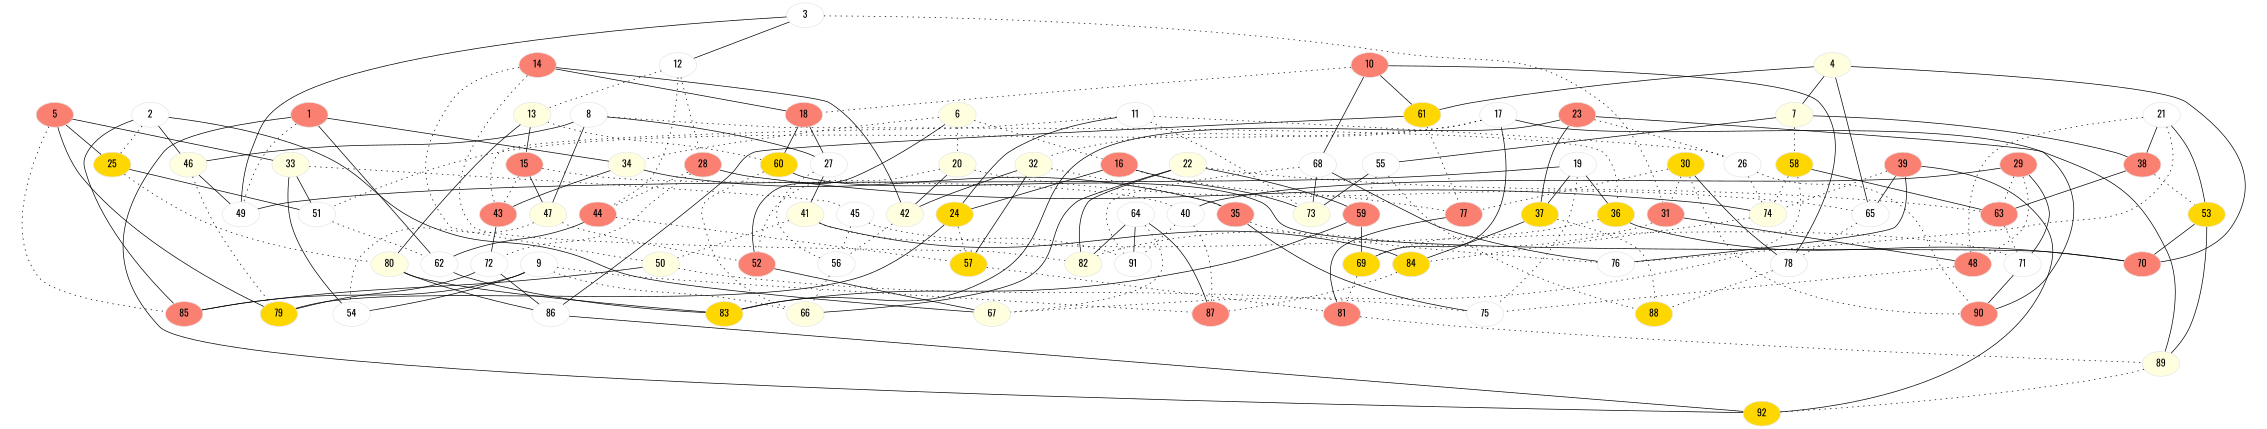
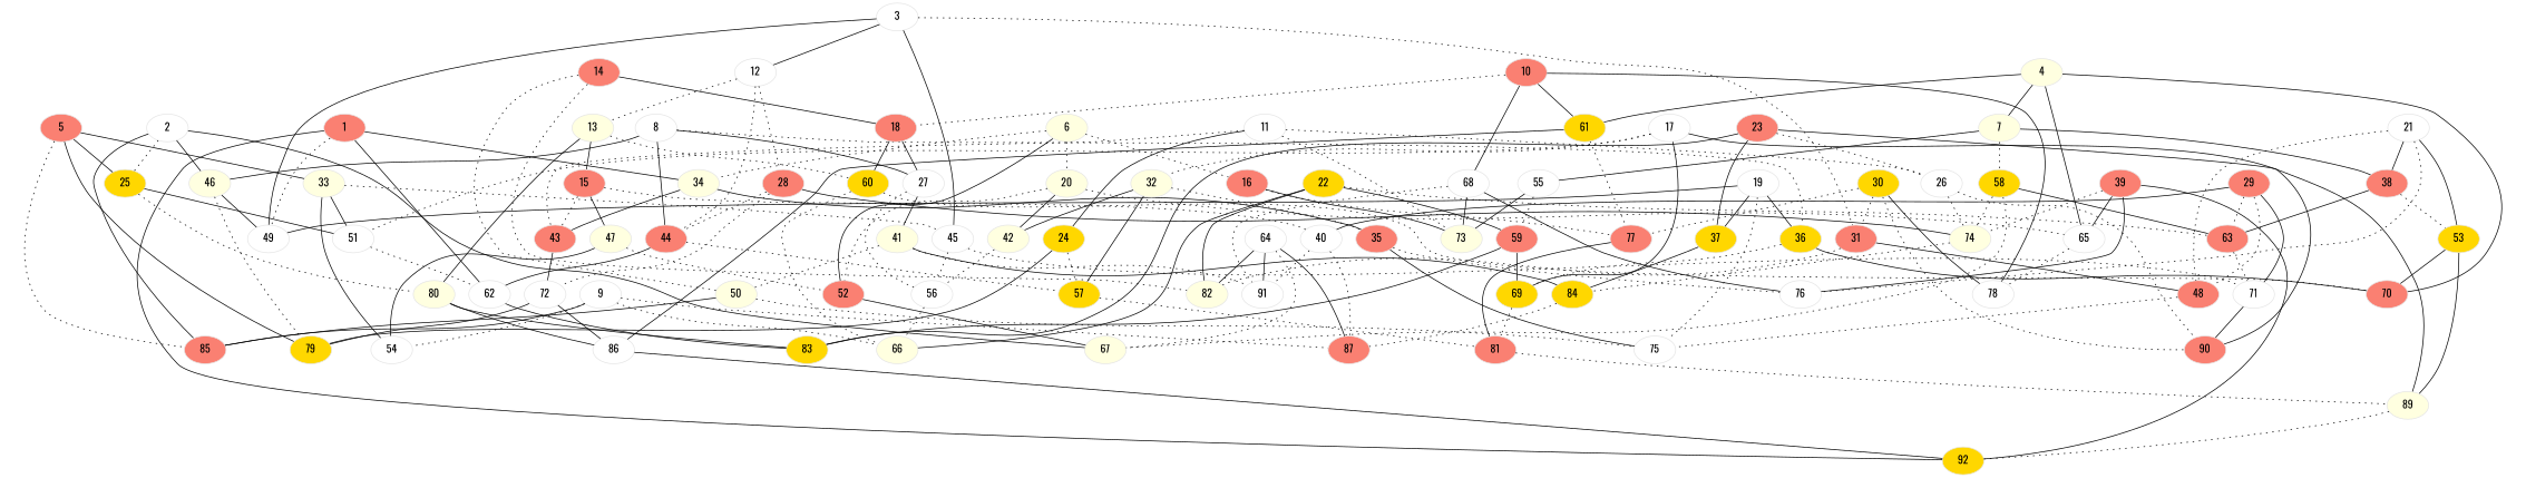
  graph {
    fontname=Oswald
    node [color=gray90 fillcolor=white fontname=Oswald style=filled]
    edge [fontname=Oswald style=solid]
    1 [fillcolor=salmon]
    34 [fillcolor=lightyellow]
    49
    62
    92 [fillcolor=gold]
    43 [fillcolor=salmon]
    35 [fillcolor=salmon]
    83 [fillcolor=gold]
    25 [fillcolor=gold]
    2
    46 [fillcolor=lightyellow]
    67 [fillcolor=lightyellow]
    85 [fillcolor=salmon]
    80 [fillcolor=lightyellow]
    51
    79 [fillcolor=gold]
    3
    12
    31 [fillcolor=salmon]
    45
    13 [fillcolor=lightyellow]
    28 [fillcolor=salmon]
    44 [fillcolor=salmon]
    82 [fillcolor=lightyellow]
    48 [fillcolor=salmon]
    56
    71
    4 [fillcolor=lightyellow]
    7 [fillcolor=lightyellow]
    61 [fillcolor=gold]
    65
    70 [fillcolor=salmon]
    38 [fillcolor=salmon]
    55
    58 [fillcolor=gold]
    77 [fillcolor=salmon]
    86
    78
    5 [fillcolor=salmon]
    33 [fillcolor=lightyellow]
    54
    6 [fillcolor=lightyellow]
    16 [fillcolor=salmon]
    20 [fillcolor=lightyellow]
    52 [fillcolor=salmon]
    24 [fillcolor=gold]
    73 [fillcolor=lightyellow]
    42 [fillcolor=lightyellow]
    53 [fillcolor=gold]
    63 [fillcolor=salmon]
    59 [fillcolor=salmon]
-   88 [fillcolor=gold]
    74 [fillcolor=lightyellow]
    8
    27
    36 [fillcolor=gold]
    47 [fillcolor=lightyellow]
    41 [fillcolor=lightyellow]
    69 [fillcolor=gold]
    9
    66 [fillcolor=lightyellow]
    87 [fillcolor=salmon]
    10 [fillcolor=salmon]
    18 [fillcolor=salmon]
    68
    60 [fillcolor=gold]
    76
    91
    11
    26
    57 [fillcolor=gold]
    90 [fillcolor=salmon]
    72
    15 [fillcolor=salmon]
    40
    14 [fillcolor=salmon]
    50 [fillcolor=lightyellow]
    75
    81 [fillcolor=salmon]
    32 [fillcolor=lightyellow]
    17
    89 [fillcolor=lightyellow]
    19
    37 [fillcolor=gold]
    84 [fillcolor=gold]
    21
-   22 [fillcolor=lightyellow]
+   22 [fillcolor=gold]
    23 [fillcolor=salmon]
    29 [fillcolor=salmon]
    30 [fillcolor=gold]
    39 [fillcolor=salmon]
    64
    1 -- 34
    1 -- 49 [style=dotted]
    1 -- 62
    1 -- 92
    34 -- 43
    34 -- 35
    62 -- 83
    43 -- 72
    35 -- 76 [style=dotted]
    35 -- 75
    25 -- 80 [style=dotted]
    25 -- 51
    2 -- 25 [style=dotted]
    2 -- 46
    2 -- 67
    2 -- 85
    46 -- 49
    46 -- 79 [style=dotted]
    80 -- 83
    80 -- 86
    51 -- 62 [style=dotted]
    3 -- 49
    3 -- 12
    3 -- 31 [style=dotted]
+   3 -- 45
    12 -- 13 [style=dotted]
    12 -- 28 [style=dotted]
    12 -- 44 [style=dotted]
    31 -- 82 [style=dotted]
    31 -- 48
    45 -- 56 [style=dotted]
    45 -- 71 [style=dotted]
    13 -- 80
    13 -- 60 [style=dotted]
    13 -- 15
    28 -- 44 [style=dotted]
    28 -- 74
    28 -- 72 [style=dotted]
    44 -- 62
    44 -- 57 [style=dotted]
    48 -- 75 [style=dotted]
    56 -- 66 [style=dotted]
    71 -- 90
    4 -- 7
    4 -- 61
    4 -- 65
    4 -- 70
    7 -- 38
    7 -- 55
    7 -- 58 [style=dotted]
    61 -- 77 [style=dotted]
    61 -- 86
    65 -- 78 [style=dotted]
    38 -- 53 [style=dotted]
    38 -- 63
    55 -- 73
    55 -- 59 [style=dotted]
-   55 -- 88 [style=dotted]
    58 -- 67 [style=dotted]
    58 -- 63
    58 -- 74 [style=dotted]
    77 -- 81
    86 -- 92
-   78 -- 88 [style=dotted]
    5 -- 25
    5 -- 85 [style=dotted]
    5 -- 79
    5 -- 33
    33 -- 51
    33 -- 45 [style=dotted]
    33 -- 54
    6 -- 34 [style=dotted]
    6 -- 16 [style=dotted]
    6 -- 20 [style=dotted]
    6 -- 52
    16 -- 77 [style=dotted]
-   16 -- 24
    16 -- 73
    20 -- 65 [style=dotted]
    20 -- 52 [style=dotted]
    20 -- 42
    52 -- 67
    24 -- 79
    24 -- 57 [style=dotted]
    42 -- 56 [style=dotted]
    53 -- 70
    53 -- 89
    63 -- 71 [style=dotted]
    59 -- 83
    59 -- 69
    74 -- 84 [style=dotted]
    8 -- 46
    8 -- 27
    8 -- 36 [style=dotted]
-   8 -- 47
+   8 -- 44
    27 -- 56 [style=dotted]
    27 -- 41
    36 -- 70
    36 -- 69 [style=dotted]
-   47 -- 54 [style=dotted]
+   47 -- 54
    47 -- 52 [style=dotted]
    41 -- 91 [style=dotted]
    41 -- 50 [style=dotted]
    41 -- 84
    69 -- 81 [style=dotted]
    9 -- 85
-   9 -- 54
+   9 -- 54 [style=dotted]
    9 -- 66 [style=dotted]
    9 -- 87 [style=dotted]
    10 -- 61
    10 -- 78
    10 -- 18 [style=dotted]
    10 -- 68
    18 -- 27
    18 -- 60
    68 -- 73
    68 -- 76
    68 -- 91 [style=dotted]
-   60 -- 70
+   60 -- 70 [style=dotted]
    60 -- 66 [style=dotted]
    11 -- 43 [style=dotted]
    11 -- 24
    11 -- 73 [style=dotted]
    11 -- 26 [style=dotted]
    26 -- 74 [style=dotted]
    26 -- 90 [style=dotted]
    57 -- 81 [style=dotted]
    72 -- 79
    72 -- 86
    15 -- 43 [style=dotted]
    15 -- 47
    15 -- 40 [style=dotted]
    40 -- 87 [style=dotted]
    40 -- 91 [style=dotted]
    14 -- 82 [style=dotted]
-   14 -- 42
    14 -- 18
    14 -- 50 [style=dotted]
    50 -- 85
    50 -- 75 [style=dotted]
    81 -- 89 [style=dotted]
    32 -- 35 [style=dotted]
    32 -- 42
    32 -- 57
    17 -- 51 [style=dotted]
    17 -- 69
    17 -- 32 [style=dotted]
    17 -- 89
    89 -- 92 [style=dotted]
    19 -- 49
    19 -- 36
    19 -- 75 [style=dotted]
    19 -- 37
-   37 -- 88 [style=dotted]
    37 -- 84
    84 -- 87 [style=dotted]
    21 -- 48 [style=dotted]
    21 -- 38
    21 -- 53
    21 -- 76 [style=dotted]
    22 -- 82
    22 -- 63 [style=dotted]
    22 -- 59
    22 -- 66
    23 -- 83
    23 -- 26 [style=dotted]
    23 -- 90
    23 -- 37
    29 -- 48 [style=dotted]
    29 -- 71
    29 -- 63 [style=dotted]
    29 -- 40
    30 -- 31 [style=dotted]
    30 -- 77 [style=dotted]
    30 -- 78
    30 -- 90 [style=dotted]
    39 -- 92
    39 -- 65
    39 -- 74 [style=dotted]
    39 -- 76
    64 -- 67 [style=dotted]
    64 -- 82
    64 -- 87
    64 -- 91
  }
